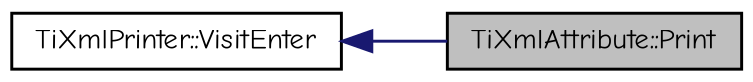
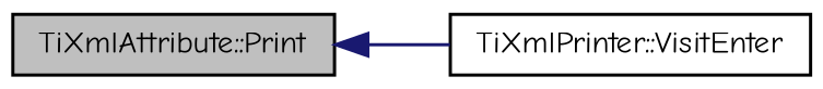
  digraph {
    rankdir=LR
    fontname="Comic Neue"
    node [color=black fontname="Comic Neue" fontsize=10 shape=record style=filled]
    n1 [fillcolor=grey75 fontcolor=black height=0.2 label="TiXmlAttribute::Print" width=0.4]
    n2 [fillcolor=white height=0.2 label="TiXmlPrinter::VisitEnter" width=0.4]
-   n2 -> n1 [color=midnightblue dir=back fontname="Comic Neue" fontsize=10 labelfontname=Helvetica labelfontsize=10 style=solid]
+   n1 -> n2 [color=midnightblue dir=back fontname="Comic Neue" fontsize=10 labelfontname=Helvetica labelfontsize=10 style=solid]
  }
